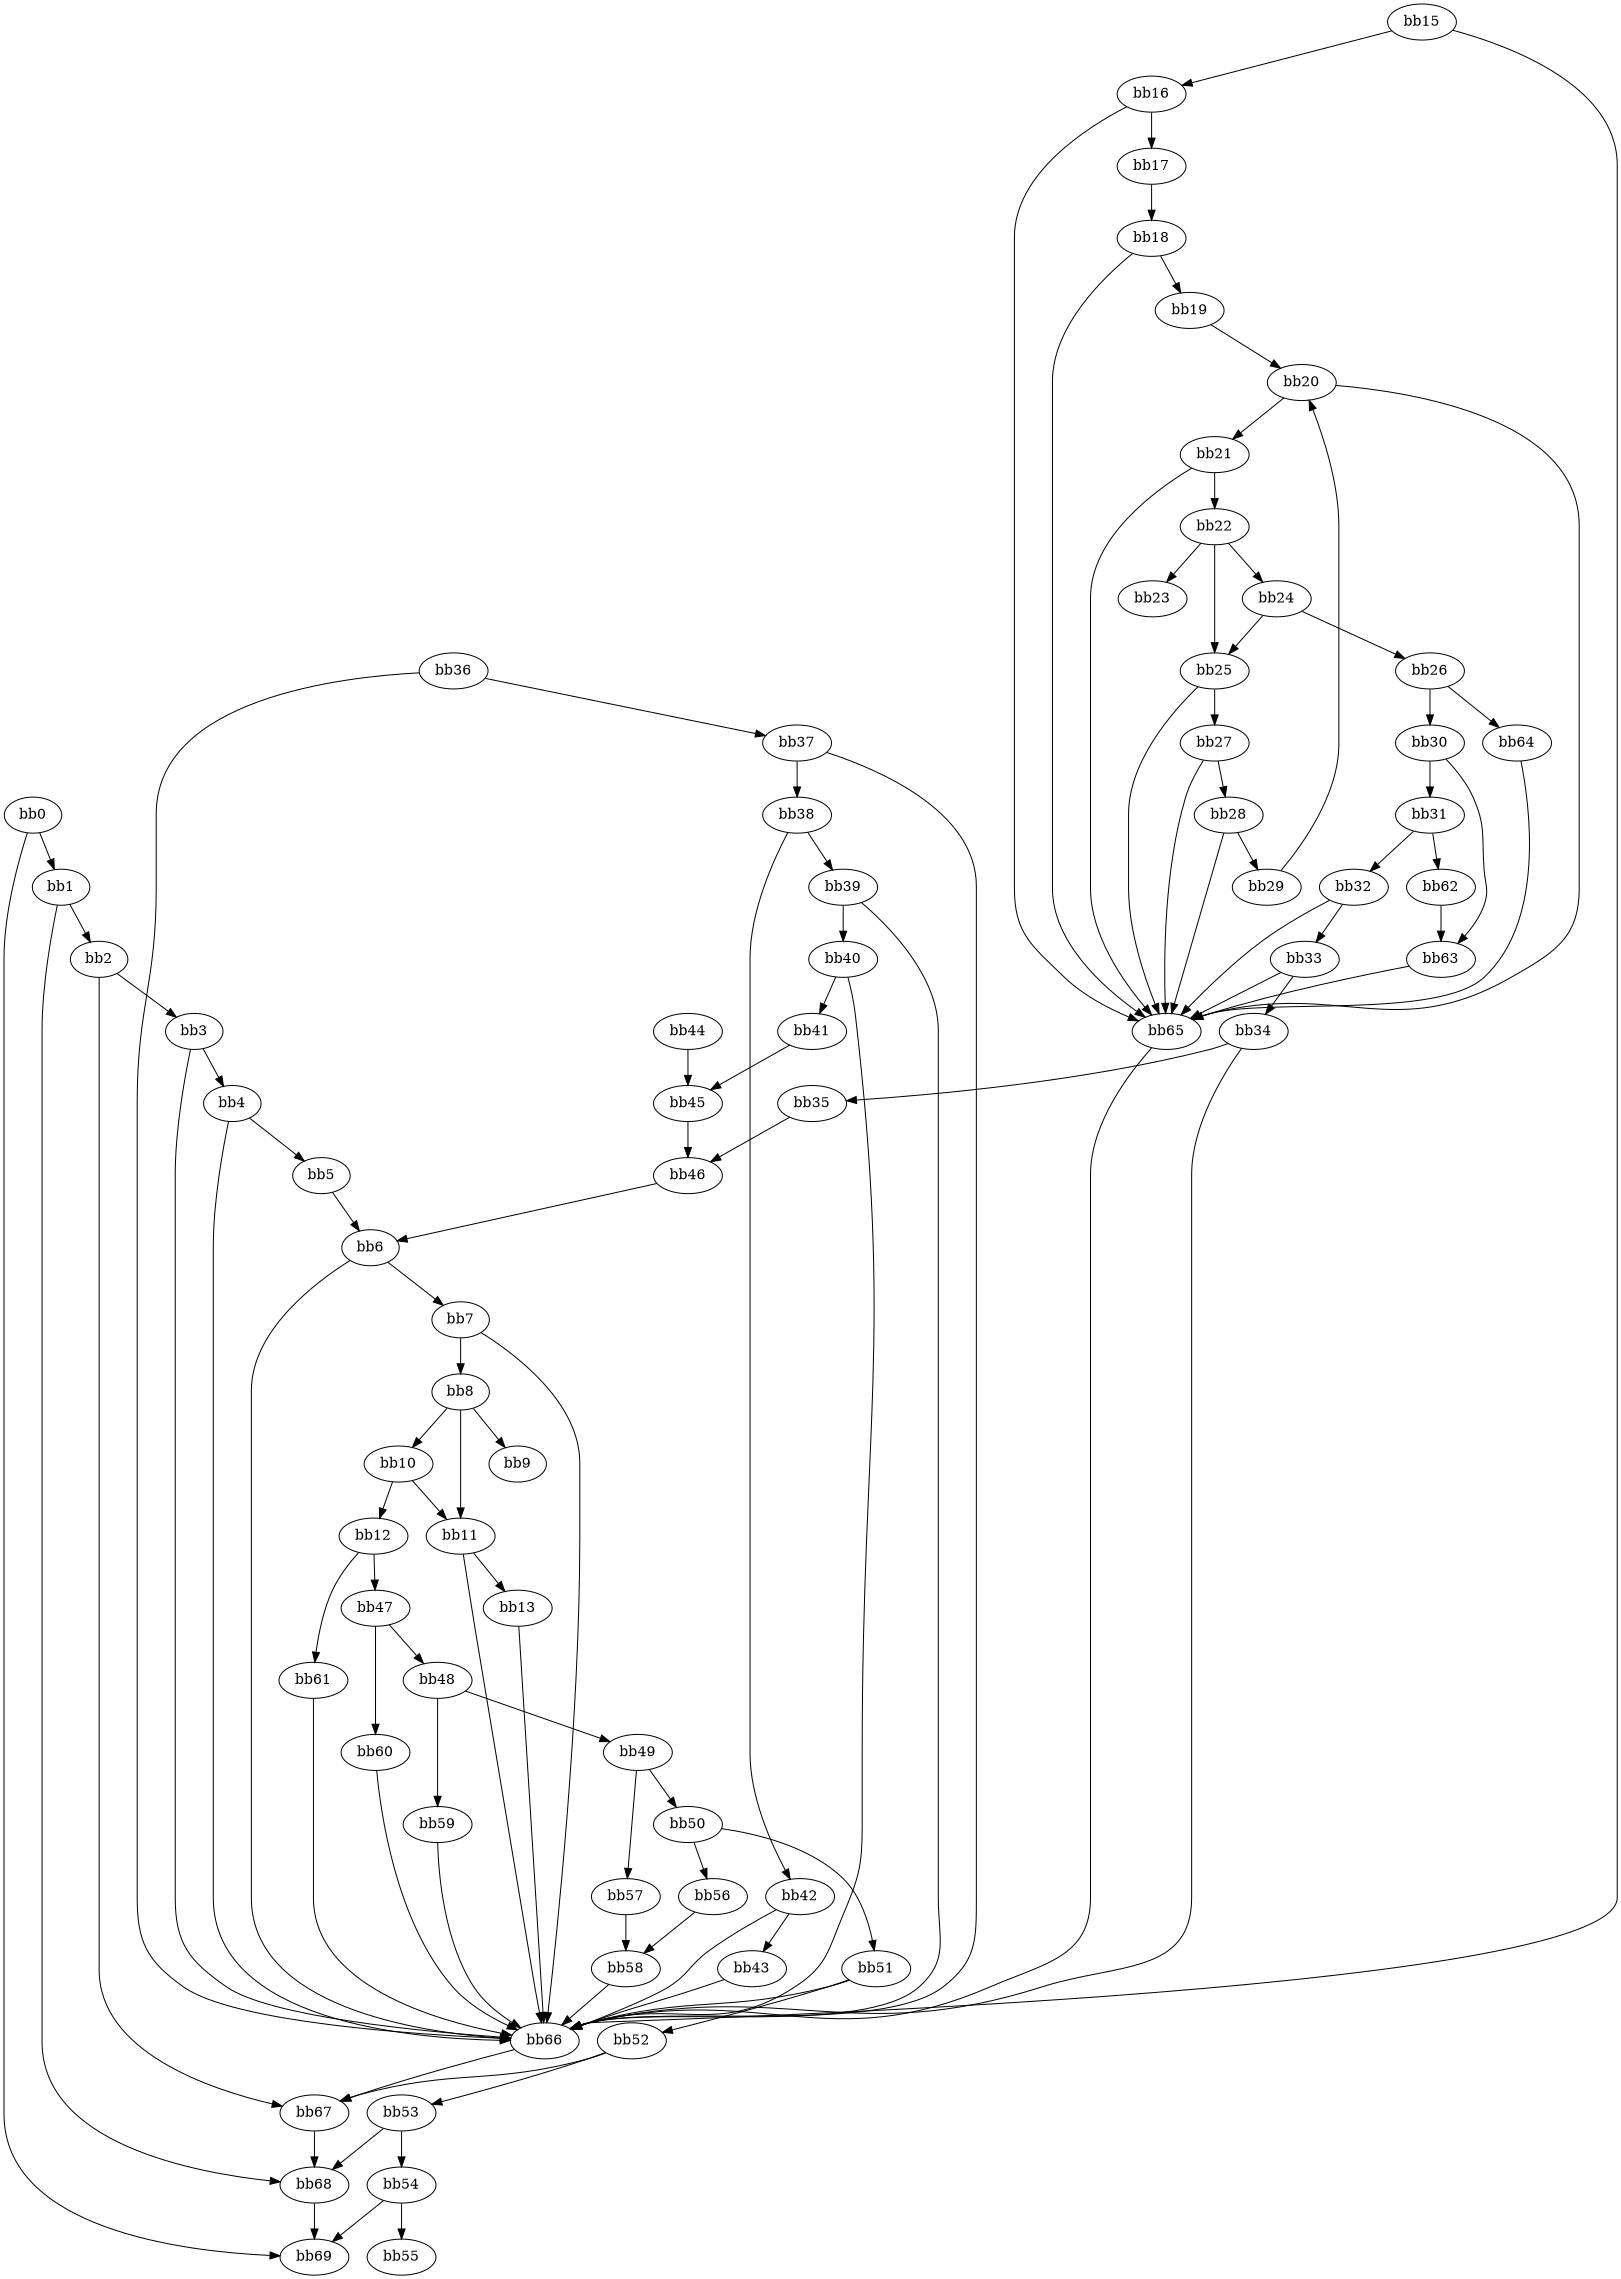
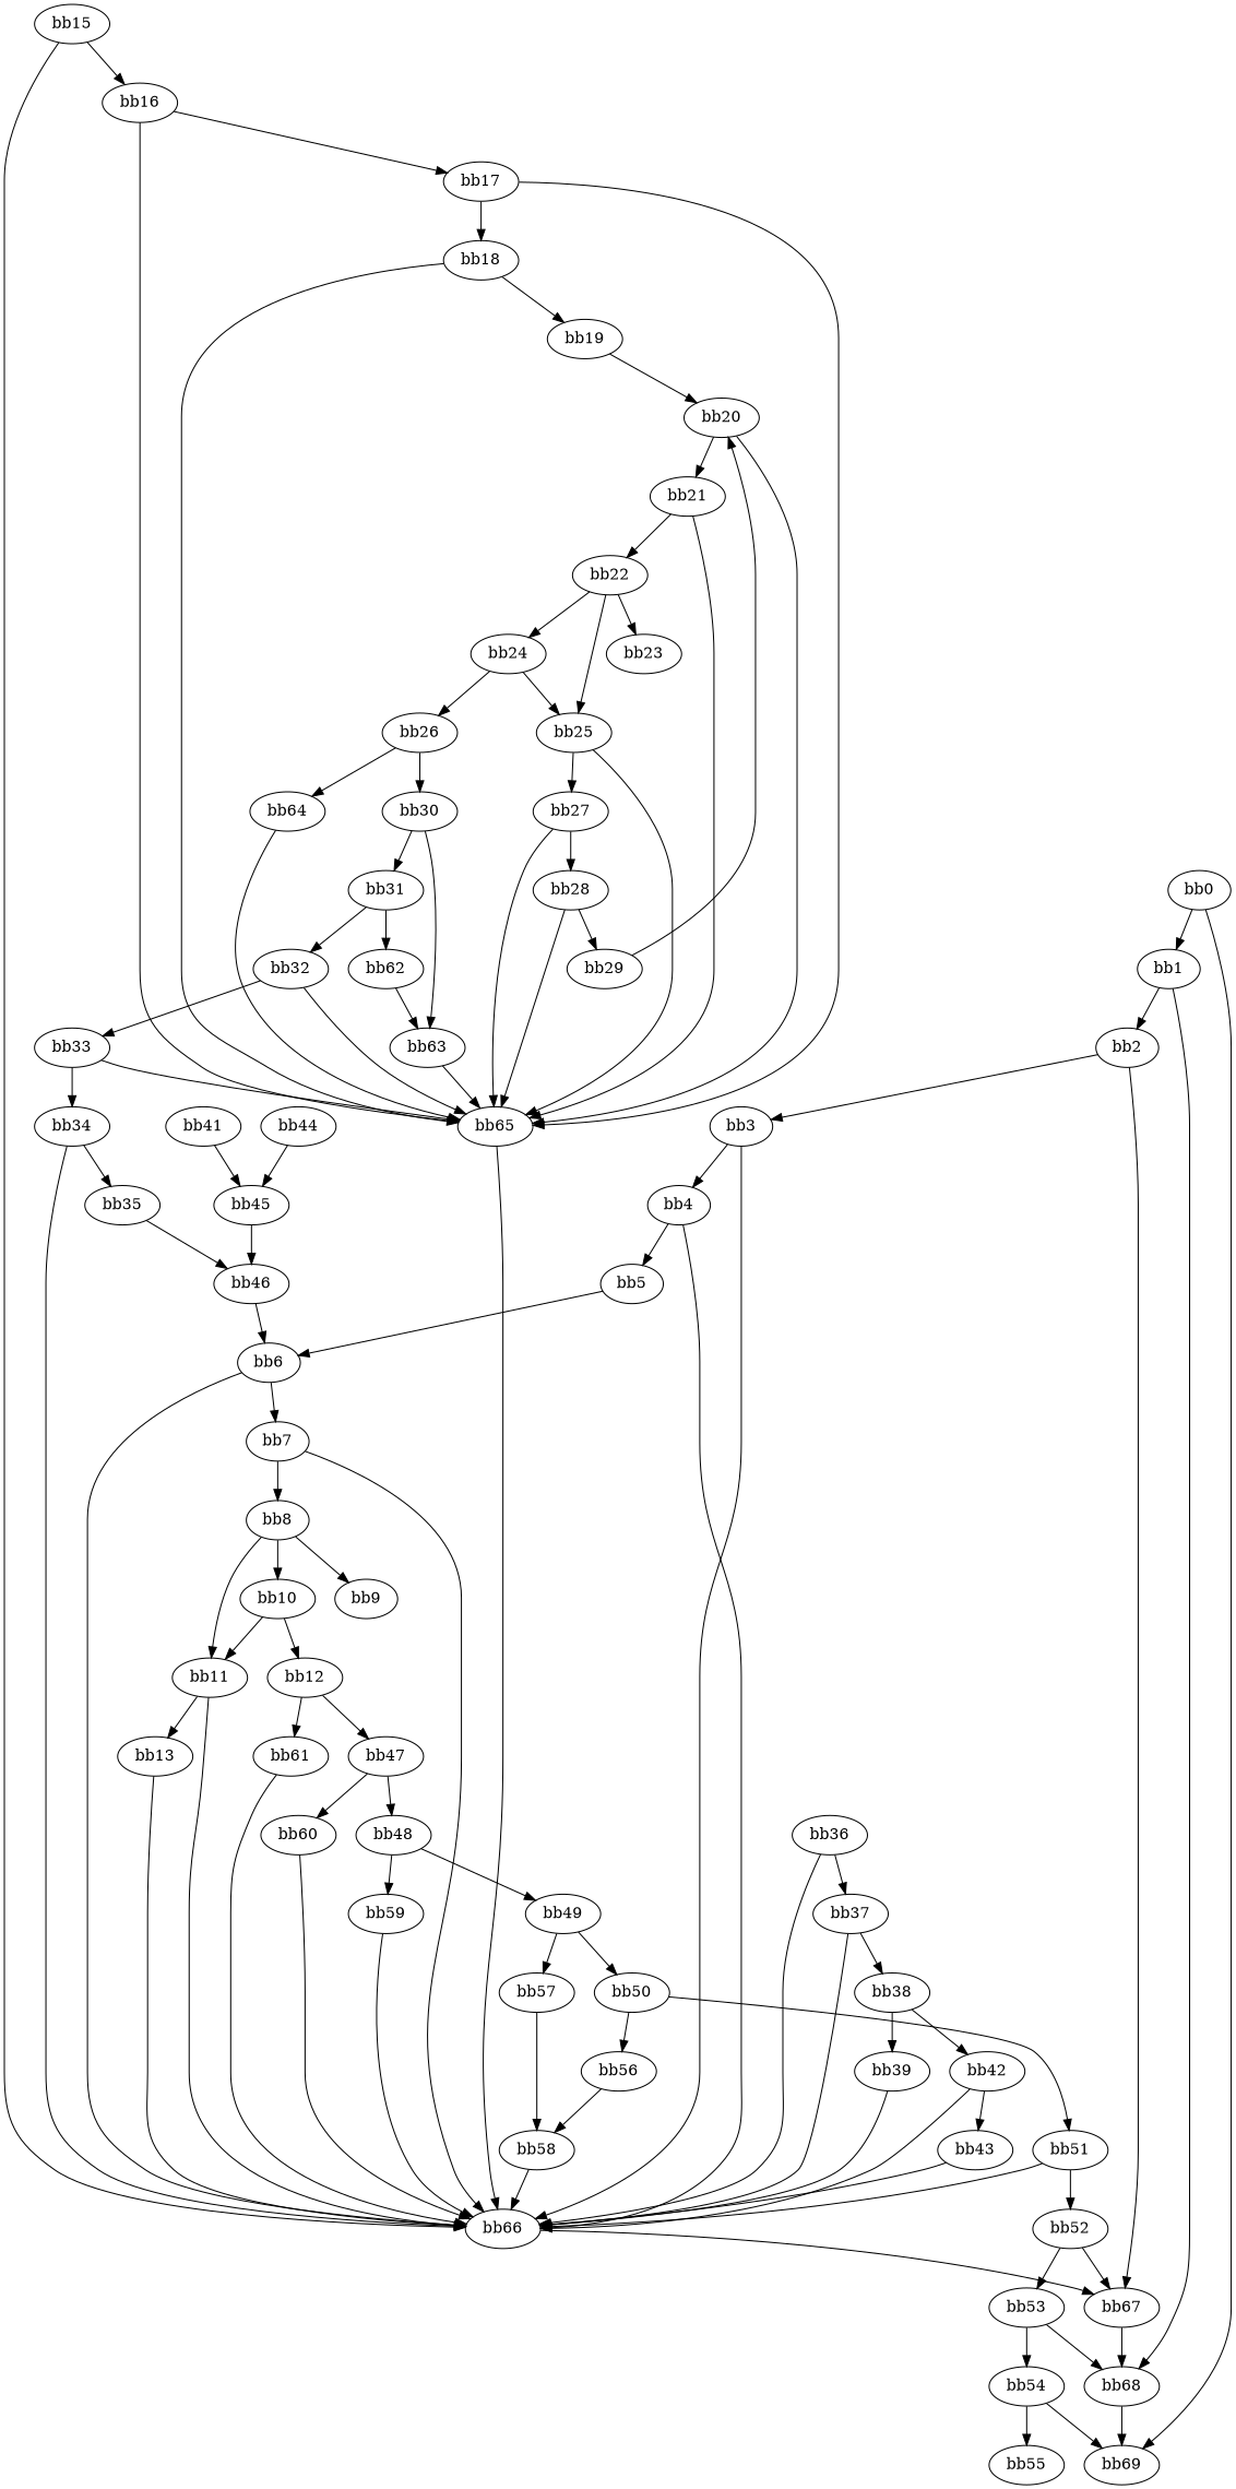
  digraph {
    n1 [label="bb0\l"]
    n2 [label="bb1\l"]
    n3 [label="bb69\l"]
    n4 [label="bb2\l"]
    n5 [label="bb68\l"]
    n6 [label="bb3\l"]
    n7 [label="bb67\l"]
    n8 [label="bb4\l"]
    n9 [label="bb66\l"]
    n10 [label="bb5\l"]
    n11 [label="bb6\l"]
    n12 [label="bb7\l"]
    n13 [label="bb8\l"]
    n14 [label="bb9\l"]
    n15 [label="bb10\l"]
    n16 [label="bb11\l"]
    n17 [label="bb12\l"]
    n18 [label="bb13\l"]
    n19 [label="bb47\l"]
    n20 [label="bb61\l"]
    n21 [label="bb48\l"]
    n22 [label="bb60\l"]
    n23 [label="bb15\l"]
    n24 [label="bb16\l"]
    n25 [label="bb36\l"]
    n26 [label="bb37\l"]
    n27 [label="bb17\l"]
    n28 [label="bb65\l"]
    n29 [label="bb18\l"]
    n30 [label="bb19\l"]
    n31 [label="bb20\l"]
    n32 [label="bb21\l"]
    n33 [label="bb22\l"]
    n34 [label="bb23\l"]
    n35 [label="bb24\l"]
    n36 [label="bb25\l"]
    n37 [label="bb26\l"]
    n38 [label="bb27\l"]
    n39 [label="bb30\l"]
    n40 [label="bb64\l"]
    n41 [label="bb28\l"]
    n42 [label="bb31\l"]
    n43 [label="bb63\l"]
    n44 [label="bb29\l"]
    n45 [label="bb32\l"]
    n46 [label="bb62\l"]
    n47 [label="bb33\l"]
    n48 [label="bb34\l"]
    n49 [label="bb35\l"]
    n50 [label="bb46\l"]
    n51 [label="bb38\l"]
    n52 [label="bb39\l"]
    n53 [label="bb42\l"]
-   n54 [label="bb40\l"]
    n55 [label="bb43\l"]
    n56 [label="bb41\l"]
    n57 [label="bb45\l"]
    n58 [label="bb44\l"]
    n59 [label="bb49\l"]
    n60 [label="bb59\l"]
    n61 [label="bb50\l"]
    n62 [label="bb57\l"]
    n63 [label="bb51\l"]
    n64 [label="bb56\l"]
    n65 [label="bb58\l"]
    n66 [label="bb52\l"]
    n67 [label="bb53\l"]
    n68 [label="bb54\l"]
    n69 [label="bb55\l"]
    n1 -> n2
    n1 -> n3
    n2 -> n4
    n2 -> n5
    n4 -> n6
    n4 -> n7
    n5 -> n3
    n6 -> n8
    n6 -> n9
    n7 -> n5
    n8 -> n9
    n8 -> n10
    n9 -> n7
    n10 -> n11
    n11 -> n9
    n11 -> n12
    n12 -> n9
    n12 -> n13
    n13 -> n14
    n13 -> n15
    n13 -> n16
    n15 -> n16
    n15 -> n17
    n16 -> n9
    n16 -> n18
    n17 -> n19
    n17 -> n20
    n18 -> n9
    n19 -> n21
    n19 -> n22
    n20 -> n9
    n21 -> n59
    n21 -> n60
    n22 -> n9
    n23 -> n9
    n23 -> n24
    n24 -> n27
    n24 -> n28
    n25 -> n9
    n25 -> n26
    n26 -> n9
    n26 -> n51
+   n27 -> n28
    n27 -> n29
    n28 -> n9
    n29 -> n28
    n29 -> n30
    n30 -> n31
    n31 -> n28
    n31 -> n32
    n32 -> n28
    n32 -> n33
    n33 -> n34
    n33 -> n35
    n33 -> n36
    n35 -> n36
    n35 -> n37
    n36 -> n28
    n36 -> n38
    n37 -> n39
    n37 -> n40
    n38 -> n28
    n38 -> n41
    n39 -> n42
    n39 -> n43
    n40 -> n28
    n41 -> n28
    n41 -> n44
    n42 -> n45
    n42 -> n46
    n43 -> n28
    n44 -> n31
    n45 -> n28
    n45 -> n47
    n46 -> n43
    n47 -> n28
    n47 -> n48
    n48 -> n9
    n48 -> n49
    n49 -> n50
    n50 -> n11
    n51 -> n52
    n51 -> n53
    n52 -> n9
-   n52 -> n54
    n53 -> n9
    n53 -> n55
-   n54 -> n9
-   n54 -> n56
    n55 -> n9
    n56 -> n57
    n57 -> n50
    n58 -> n57
    n59 -> n61
    n59 -> n62
    n60 -> n9
    n61 -> n63
    n61 -> n64
    n62 -> n65
    n63 -> n9
    n63 -> n66
    n64 -> n65
    n65 -> n9
    n66 -> n7
    n66 -> n67
    n67 -> n5
    n67 -> n68
    n68 -> n3
    n68 -> n69
  }
